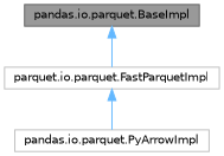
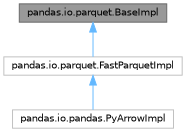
  digraph {
    node [color=grey75 fillcolor=white fontname=Helvetica fontsize=10 shape=box style=filled]
    edge [color=steelblue1 dir=back fontname=Helvetica fontsize=10 labelfontname=Helvetica labelfontsize=10 style=solid]
    n1 [color=gray40 fillcolor=grey60 fontcolor=black height=0.2 label="pandas.io.parquet.BaseImpl" width=0.4]
-   n2 [height=0.2 label="parquet.io.parquet.FastParquetImpl" width=0.4]
-   n3 [height=0.2 label="pandas.io.parquet.PyArrowImpl" width=0.4]
+   n2 [height=0.2 label="pandas.io.parquet.FastParquetImpl" width=0.4]
+   n3 [height=0.2 label="pandas.io.pandas.PyArrowImpl" width=0.4]
    n1 -> n2
    n2 -> n3
  }
